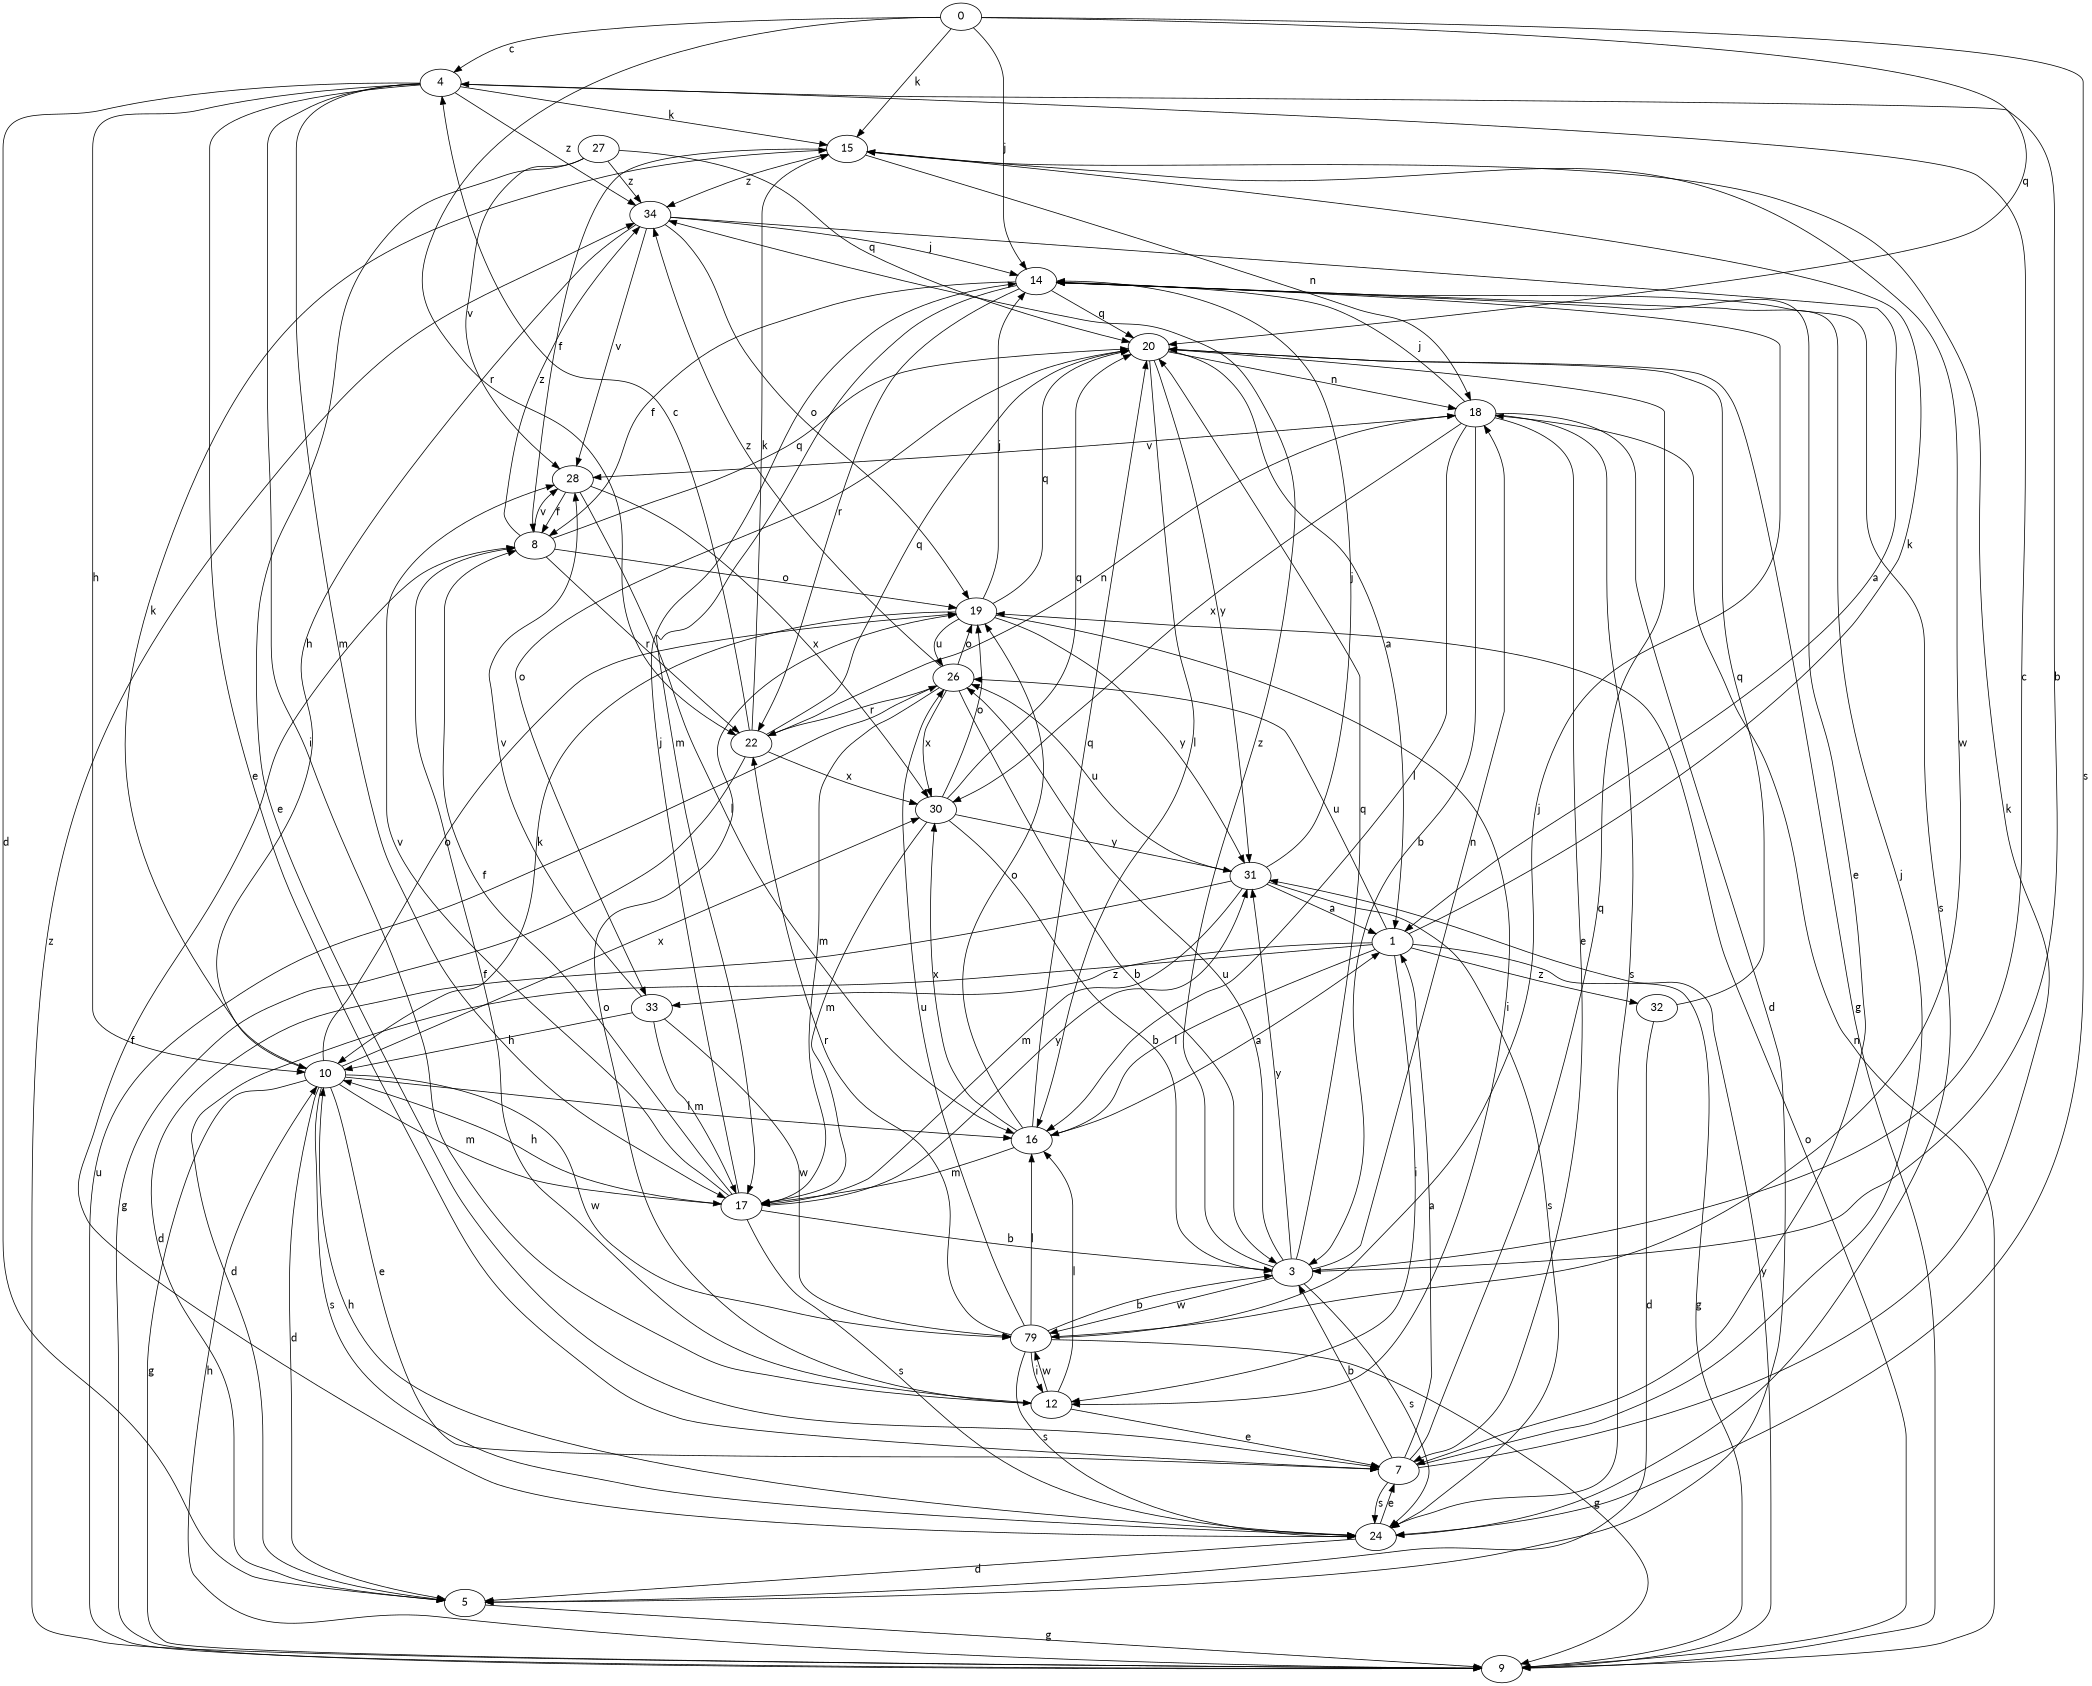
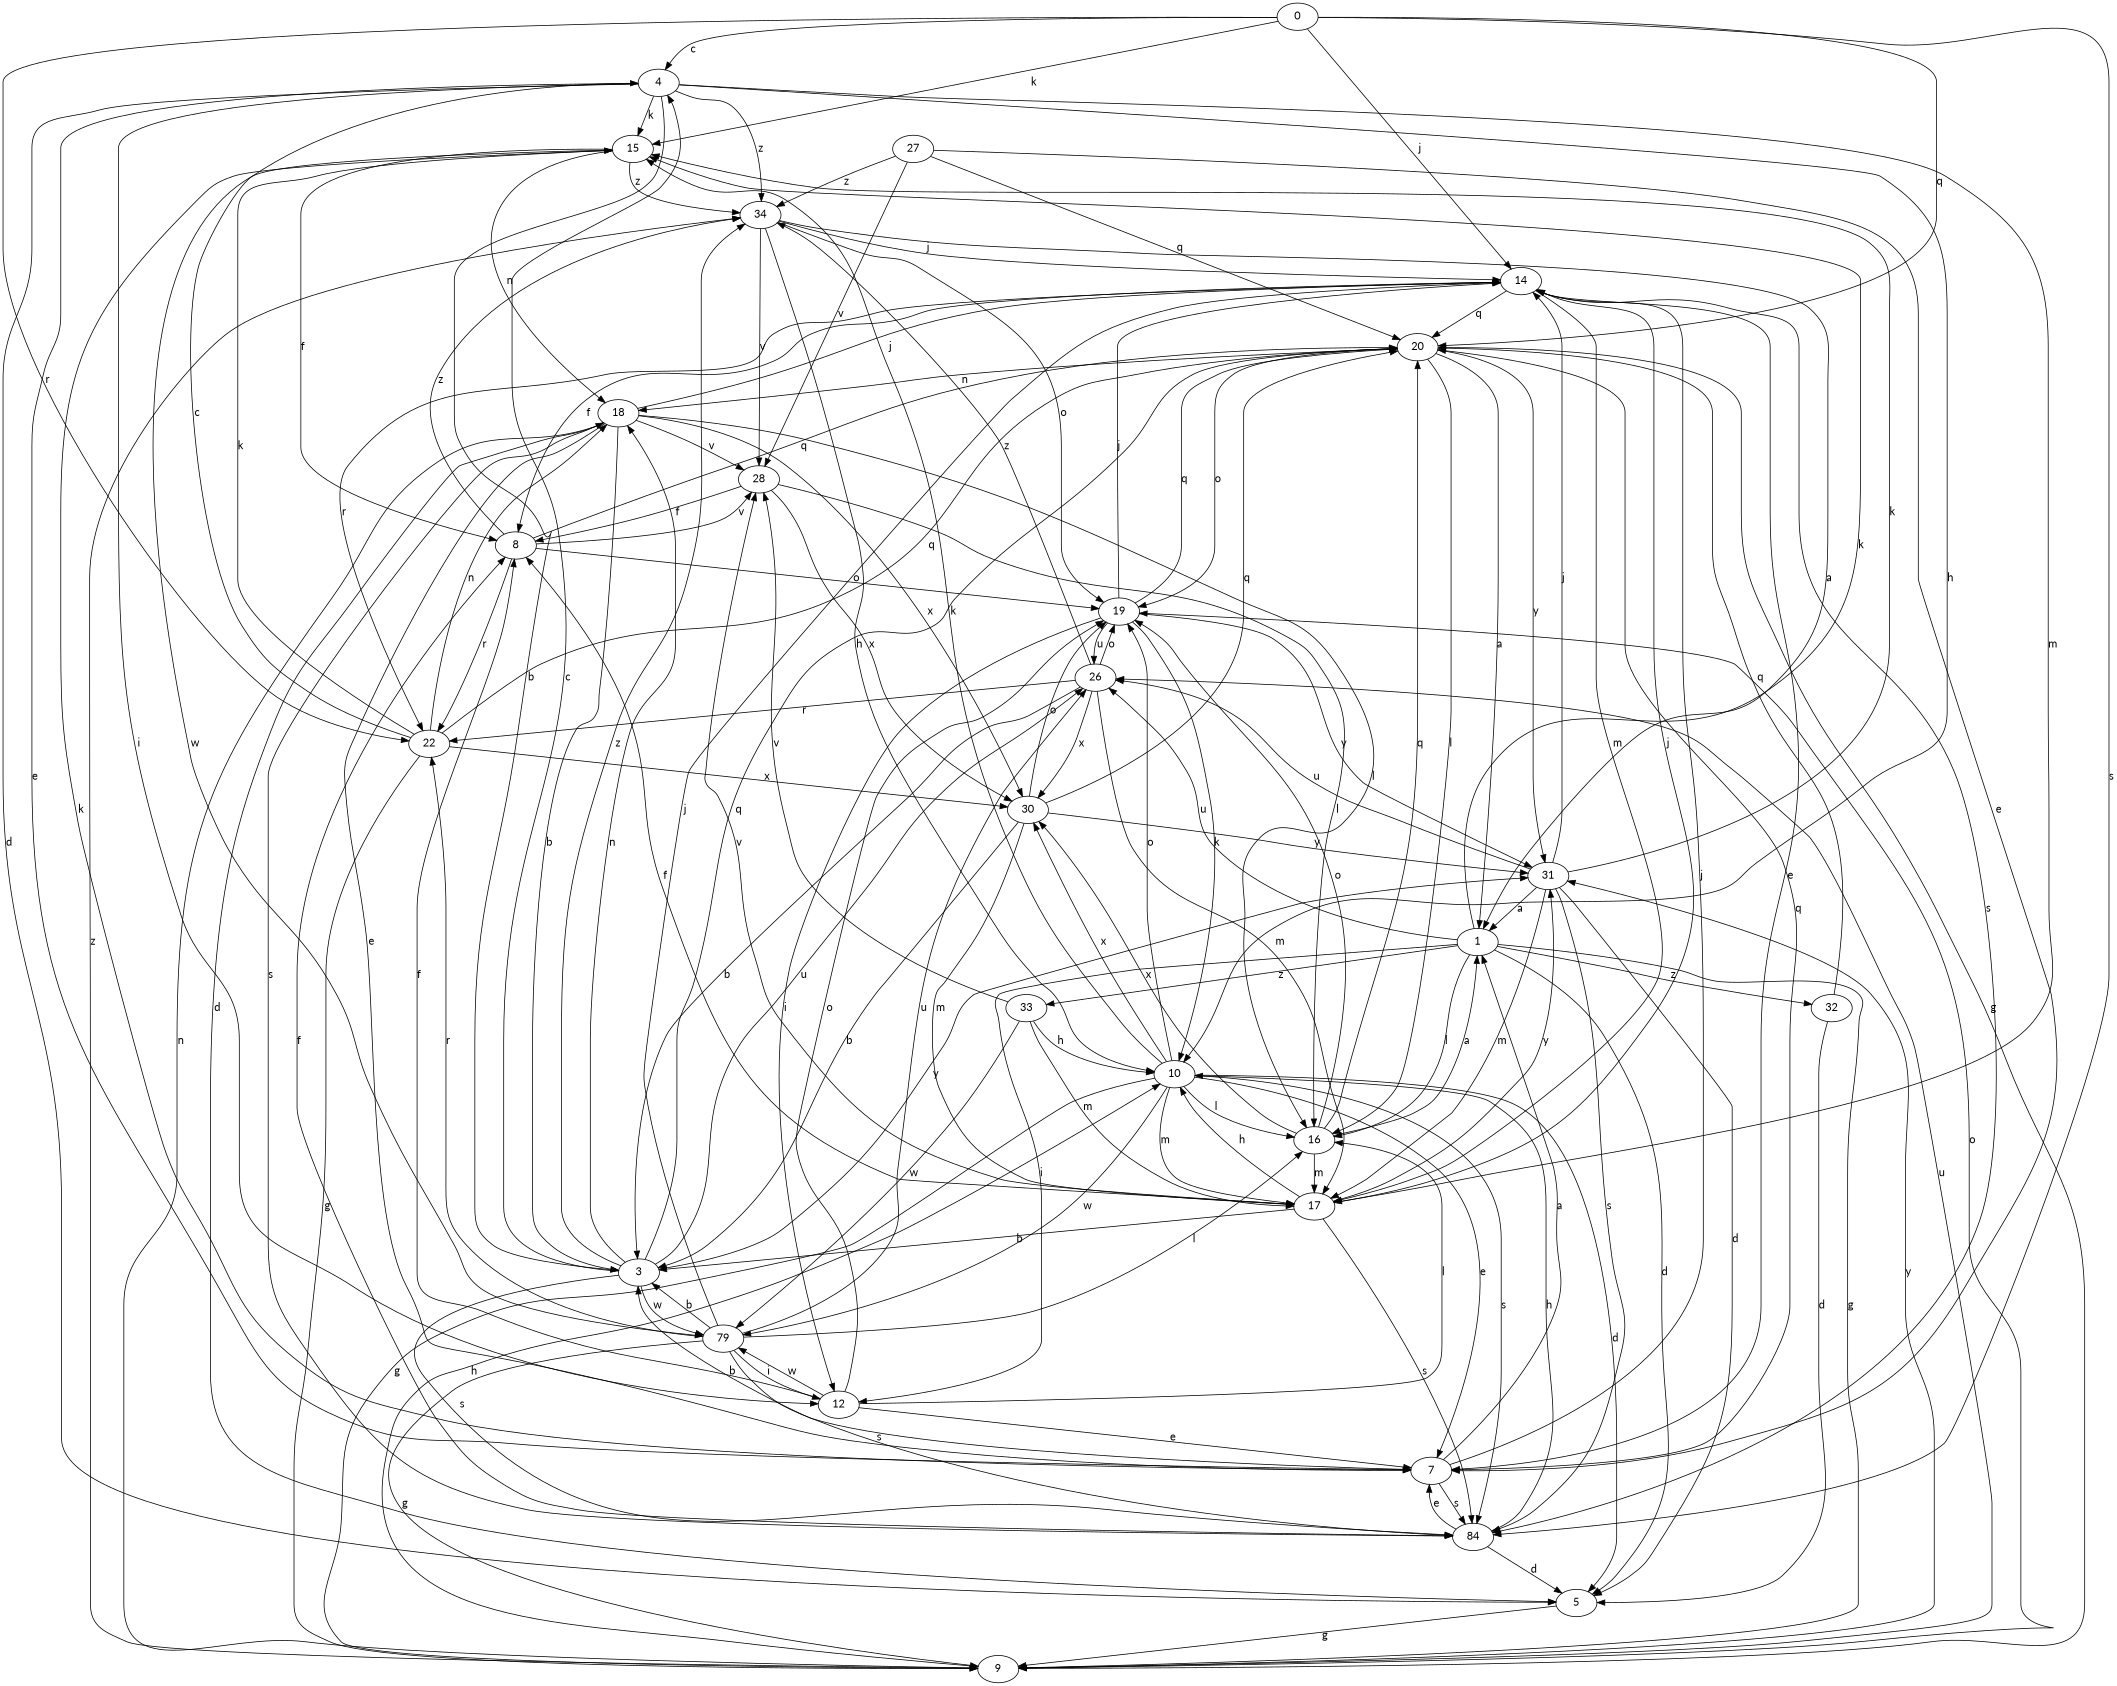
  strict digraph {
    fontname=Lato
    node [fontname=Lato]
    edge [fontname=Lato]
    0
    4
    14
    15
    20
    22
-   24
+   24 [label=84]
    5
    12
    3
    34
    7
    10
    17
    8
    18
    n17 [label=79]
    1
    9
    16
    31
    19
    30
    26
    32
    33
    28
    27
    0 -> 4 [label=c]
    0 -> 14 [label=j]
    0 -> 15 [label=k]
    0 -> 20 [label=q]
    0 -> 22 [label=r]
    0 -> 24 [label=s]
    4 -> 15 [label=k]
    4 -> 5 [label=d]
    4 -> 12 [label=i]
    4 -> 3 [label=b]
    4 -> 34 [label=z]
    4 -> 7 [label=e]
    4 -> 10 [label=h]
    4 -> 17 [label=m]
    14 -> 20 [label=q]
    14 -> 22 [label=r]
    14 -> 24 [label=s]
    14 -> 7 [label=e]
    14 -> 17 [label=m]
    14 -> 8 [label=f]
    15 -> 34 [label=z]
    15 -> 8 [label=f]
    15 -> 18 [label=n]
    15 -> n17 [label=w]
    20 -> 18 [label=n]
    20 -> 1 [label=a]
    20 -> 9 [label=g]
    20 -> 16 [label=l]
    20 -> 31 [label=y]
-   20 -> 33 [label=o]
+   20 -> 19 [label=o]
    22 -> 4 [label=c]
    22 -> 15 [label=k]
    22 -> 20 [label=q]
    22 -> 18 [label=n]
    22 -> 9 [label=g]
    22 -> 30 [label=x]
    24 -> 5 [label=d]
    24 -> 7 [label=e]
    24 -> 10 [label=h]
    24 -> 8 [label=f]
    5 -> 9 [label=g]
    12 -> 7 [label=e]
    12 -> 8 [label=f]
    12 -> n17 [label=w]
    12 -> 16 [label=l]
    12 -> 19 [label=o]
    3 -> 4 [label=c]
    3 -> 20 [label=q]
    3 -> 24 [label=s]
    3 -> 34 [label=z]
    3 -> 18 [label=n]
    3 -> n17 [label=w]
    3 -> 31 [label=y]
    3 -> 26 [label=u]
    34 -> 14 [label=j]
    34 -> 10 [label=h]
    34 -> 1 [label=a]
    34 -> 19 [label=o]
    34 -> 28 [label=v]
    7 -> 14 [label=j]
    7 -> 15 [label=k]
    7 -> 20 [label=q]
    7 -> 24 [label=s]
    7 -> 3 [label=b]
    7 -> 1 [label=a]
    10 -> 15 [label=k]
    10 -> 24 [label=s]
    10 -> 5 [label=d]
    10 -> 7 [label=e]
    10 -> 17 [label=m]
    10 -> n17 [label=w]
    10 -> 9 [label=g]
    10 -> 16 [label=l]
    10 -> 19 [label=o]
    10 -> 30 [label=x]
    17 -> 14 [label=j]
    17 -> 24 [label=s]
    17 -> 3 [label=b]
    17 -> 10 [label=h]
    17 -> 8 [label=f]
    17 -> 31 [label=y]
    17 -> 28 [label=v]
    8 -> 20 [label=q]
    8 -> 22 [label=r]
    8 -> 34 [label=z]
    8 -> 19 [label=o]
    8 -> 28 [label=v]
    18 -> 14 [label=j]
    18 -> 24 [label=s]
    18 -> 5 [label=d]
    18 -> 3 [label=b]
    18 -> 7 [label=e]
    18 -> 16 [label=l]
    18 -> 30 [label=x]
    18 -> 28 [label=v]
    n17 -> 14 [label=j]
    n17 -> 22 [label=r]
    n17 -> 24 [label=s]
    n17 -> 12 [label=i]
    n17 -> 3 [label=b]
    n17 -> 9 [label=g]
    n17 -> 16 [label=l]
    n17 -> 26 [label=u]
    1 -> 15 [label=k]
    1 -> 5 [label=d]
    1 -> 12 [label=i]
    1 -> 9 [label=g]
    1 -> 16 [label=l]
    1 -> 26 [label=u]
    1 -> 32 [label=z]
    1 -> 33 [label=z]
    9 -> 34 [label=z]
    9 -> 10 [label=h]
    9 -> 18 [label=n]
    9 -> 31 [label=y]
    9 -> 19 [label=o]
    9 -> 26 [label=u]
    16 -> 20 [label=q]
    16 -> 17 [label=m]
    16 -> 1 [label=a]
    16 -> 19 [label=o]
    16 -> 30 [label=x]
    31 -> 14 [label=j]
+   31 -> 15 [label=k]
    31 -> 24 [label=s]
    31 -> 5 [label=d]
    31 -> 17 [label=m]
    31 -> 1 [label=a]
    31 -> 26 [label=u]
    19 -> 14 [label=j]
    19 -> 20 [label=q]
    19 -> 12 [label=i]
    19 -> 10 [label=k]
    19 -> 31 [label=y]
    19 -> 26 [label=u]
    30 -> 20 [label=q]
    30 -> 3 [label=b]
    30 -> 17 [label=m]
    30 -> 31 [label=y]
    30 -> 19 [label=o]
    26 -> 22 [label=r]
    26 -> 3 [label=b]
    26 -> 34 [label=z]
    26 -> 17 [label=m]
    26 -> 19 [label=o]
    26 -> 30 [label=x]
    32 -> 20 [label=q]
    32 -> 5 [label=d]
    33 -> 10 [label=h]
    33 -> 17 [label=m]
    33 -> n17 [label=w]
    33 -> 28 [label=v]
    28 -> 8 [label=f]
    28 -> 16 [label=l]
    28 -> 30 [label=x]
    27 -> 20 [label=q]
    27 -> 34 [label=z]
    27 -> 7 [label=e]
    27 -> 28 [label=v]
  }
